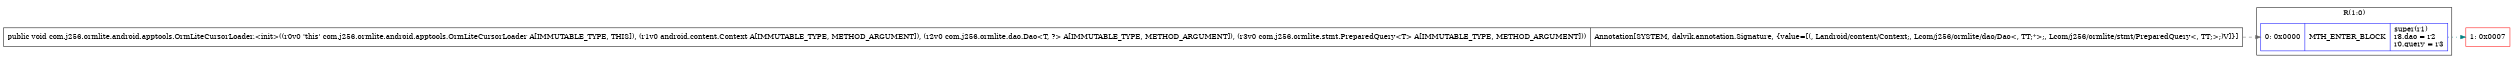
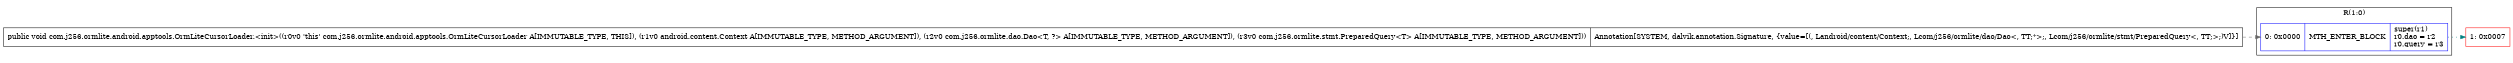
  digraph {
    rankdir=LR
    node [shape=record]
-   n1 [color=blue label="{0\:\ 0x0000|MTH_ENTER_BLOCK\l|super(r1)\lr8.dao = r2\lr0.query = r3\l}"]
+   n1 [color=blue label="{0\:\ 0x0000|MTH_ENTER_BLOCK\l|super(r1)\lr0.dao = r2\lr0.query = r3\l}"]
    n2 [color=red label="{1\:\ 0x0007}"]
    n3 [label="{public void com.j256.ormlite.android.apptools.OrmLiteCursorLoader.\<init\>((r0v0 'this' com.j256.ormlite.android.apptools.OrmLiteCursorLoader A[IMMUTABLE_TYPE, THIS]), (r1v0 android.content.Context A[IMMUTABLE_TYPE, METHOD_ARGUMENT]), (r2v0 com.j256.ormlite.dao.Dao\<T, ?\> A[IMMUTABLE_TYPE, METHOD_ARGUMENT]), (r3v0 com.j256.ormlite.stmt.PreparedQuery\<T\> A[IMMUTABLE_TYPE, METHOD_ARGUMENT]))  | Annotation[SYSTEM, dalvik.annotation.Signature, \{value=[(, Landroid\/content\/Context;, Lcom\/j256\/ormlite\/dao\/Dao\<, TT;*\>;, Lcom\/j256\/ormlite\/stmt\/PreparedQuery\<, TT;\>;)V]\}]\l}"]
    subgraph cluster_1 {
      label="R(1:0)"
      n1
    }
    n1 -> n2 [color=teal style=dotted]
    n3 -> n1 [color=gray40 style=dashed]
  }
